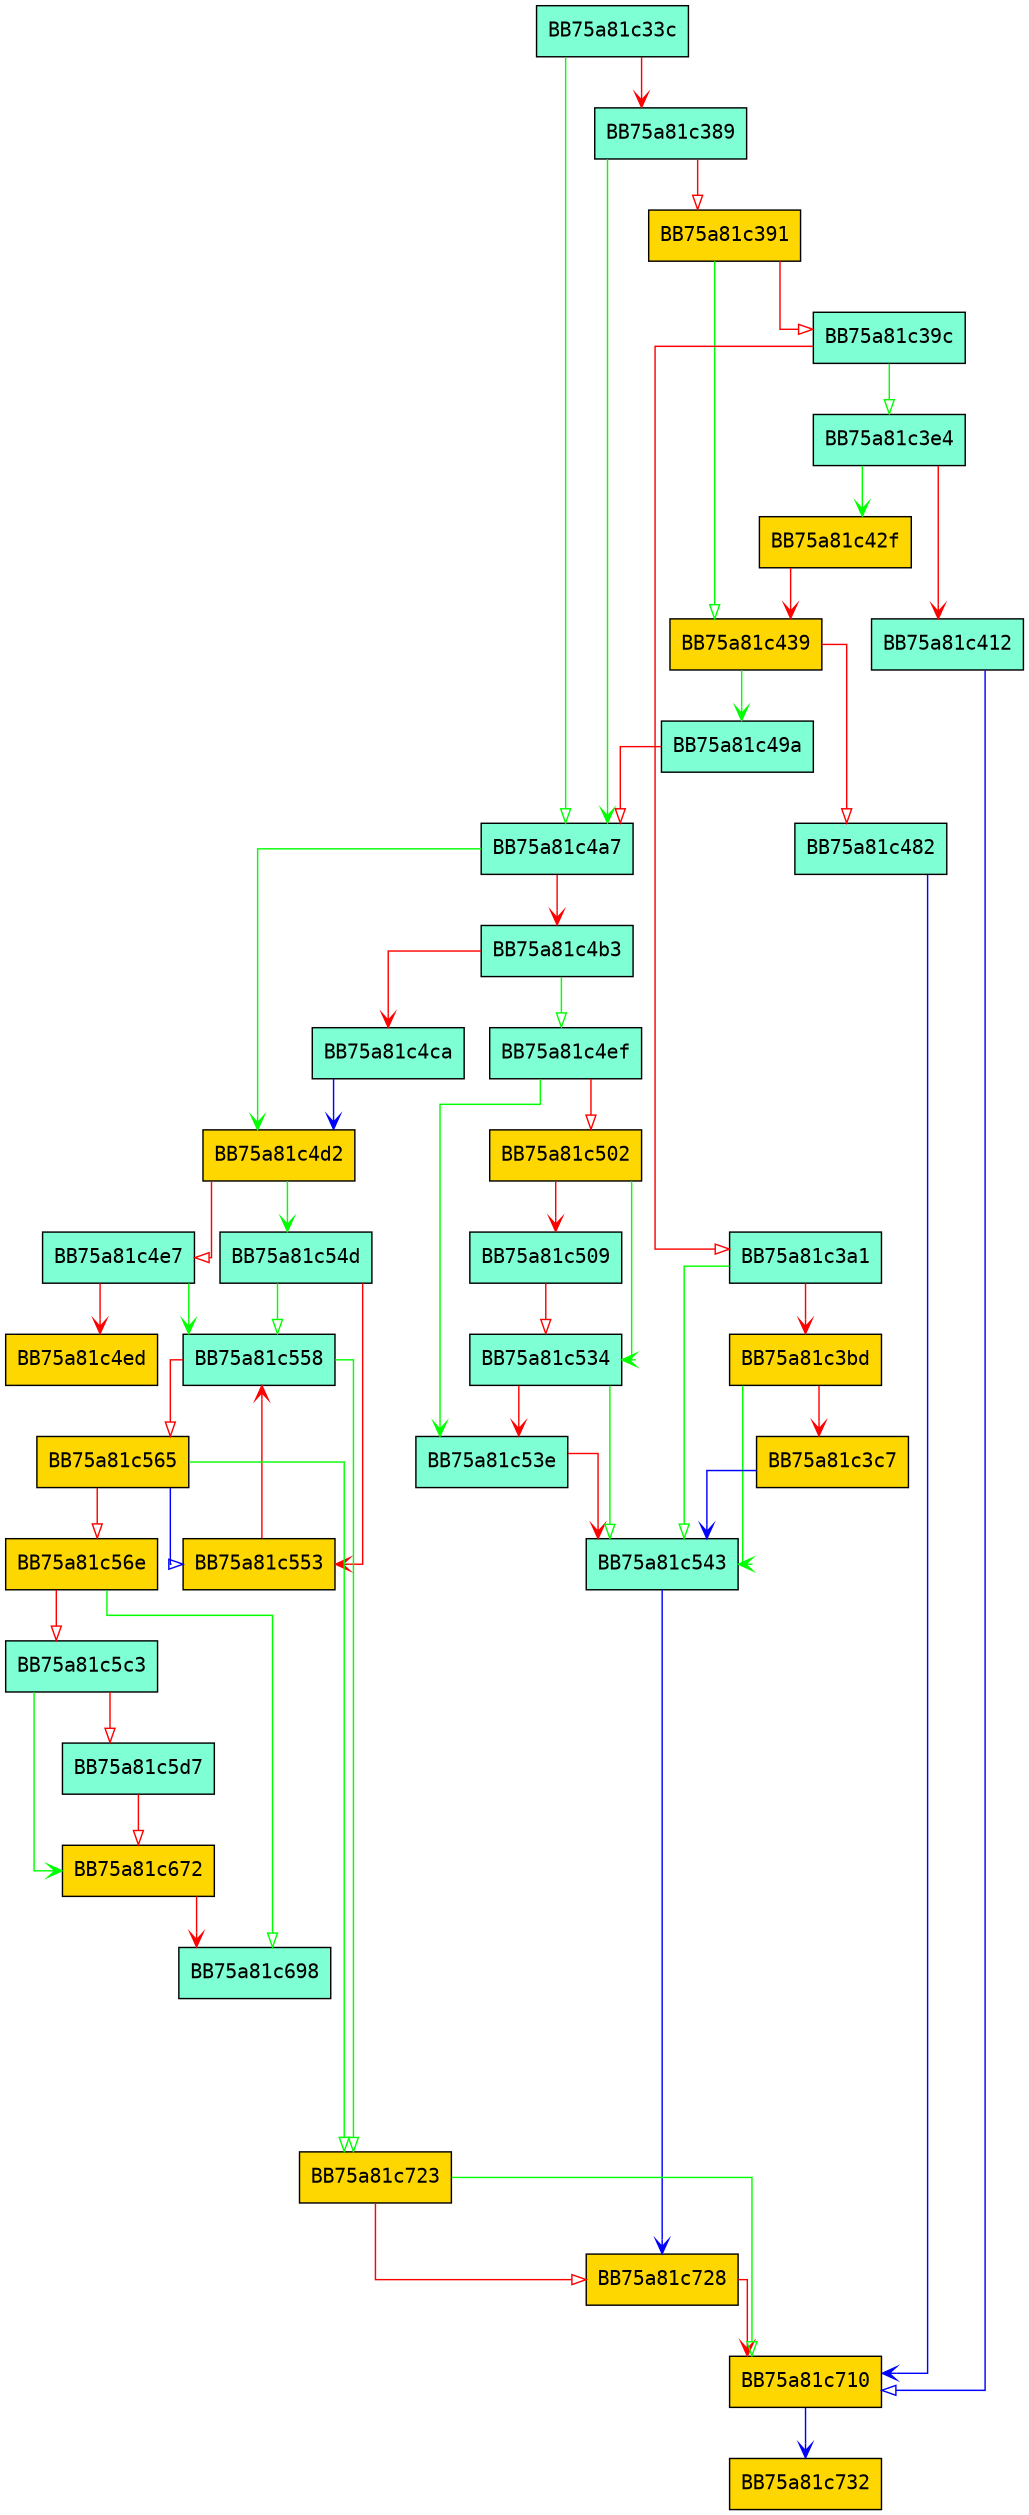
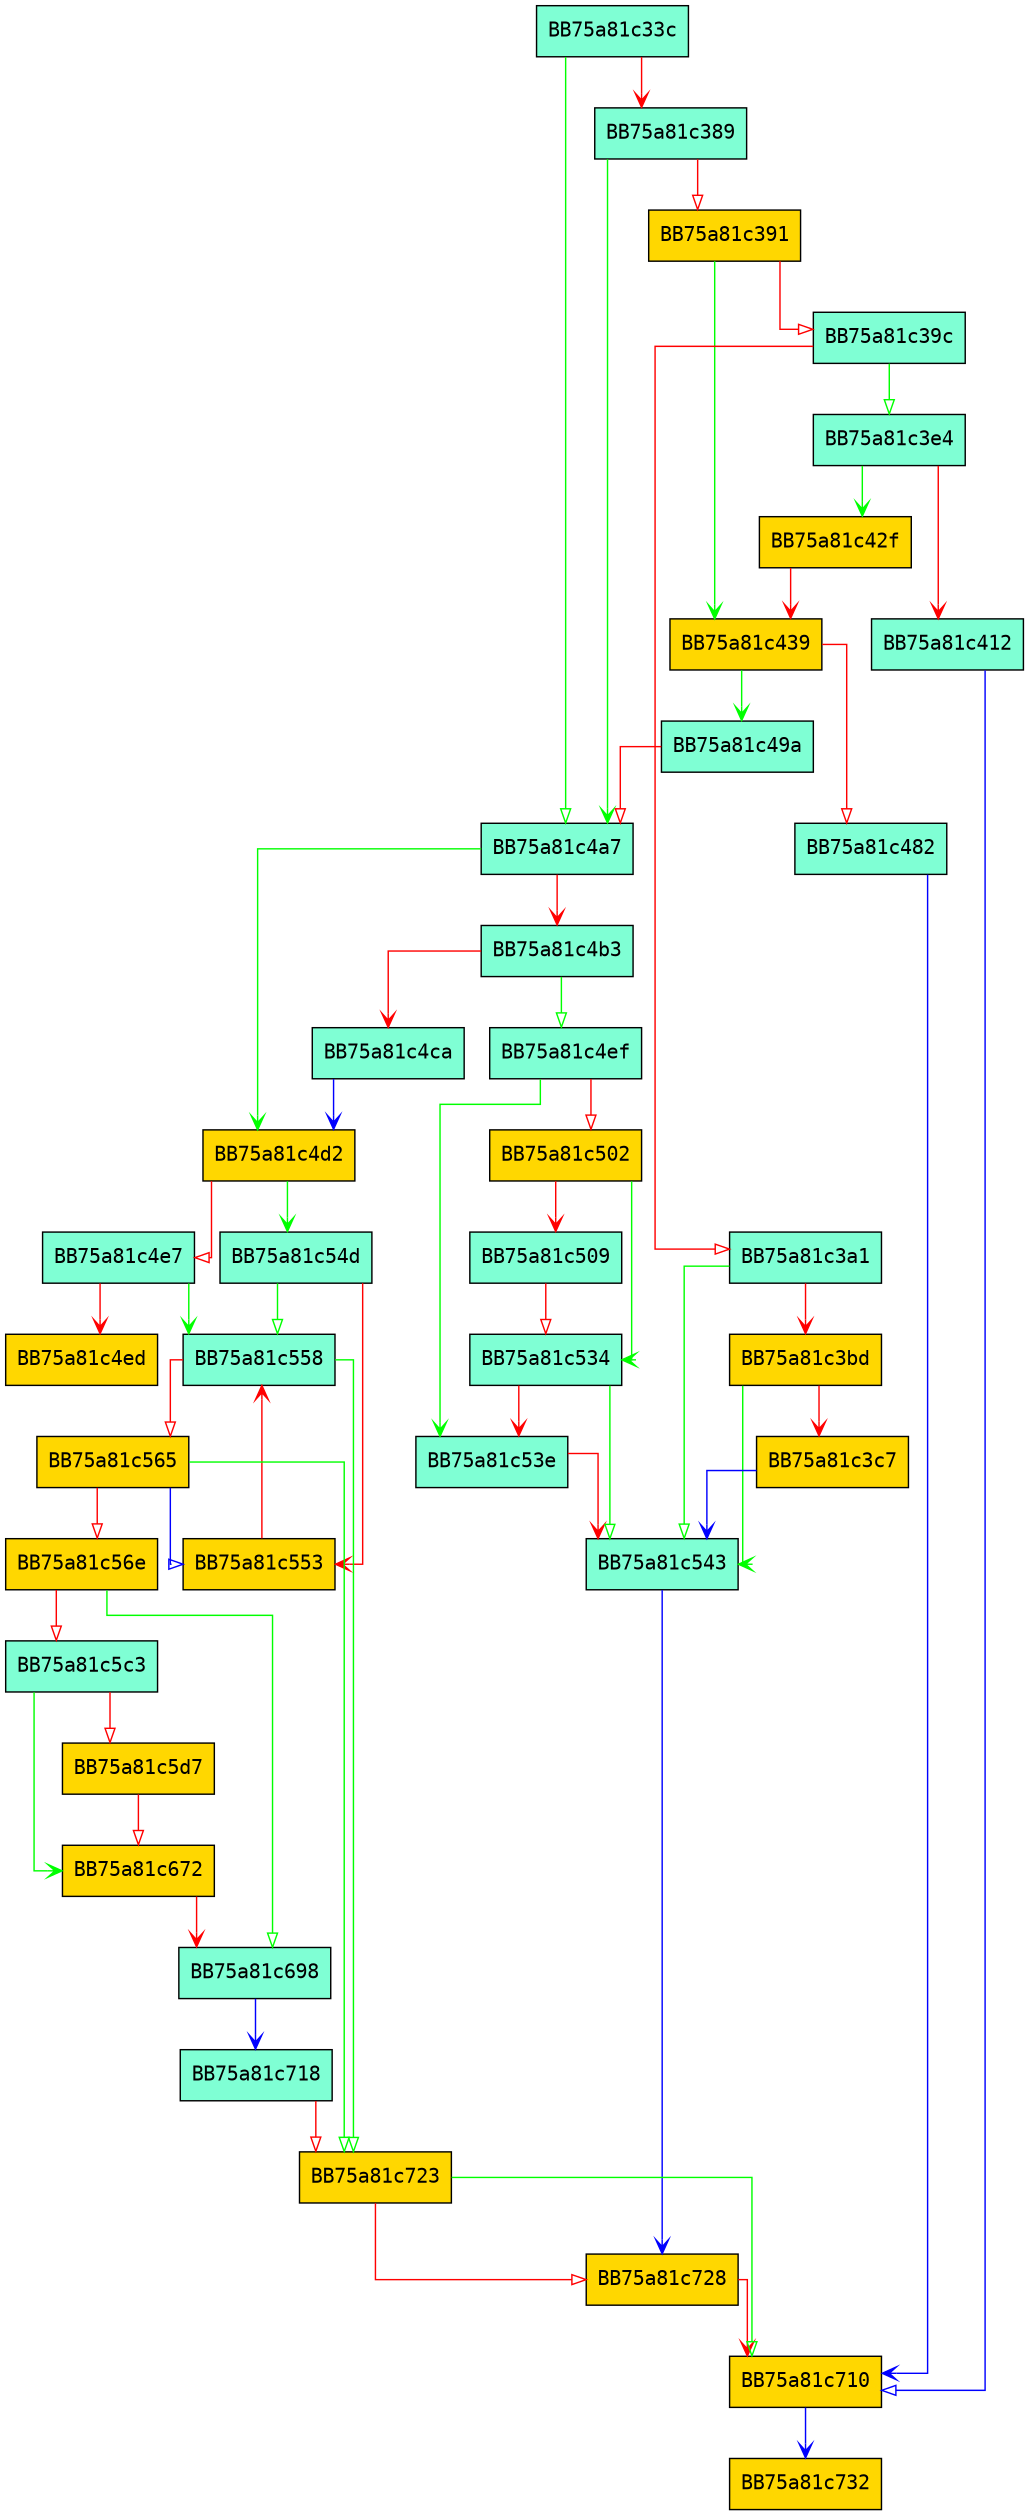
  digraph {
    fontname="DejaVu Sans Mono"
    splines=ortho
    node [fillcolor=aquamarine fontname="DejaVu Sans Mono" shape=box style=filled]
    edge [arrowhead=vee color=red fontname="DejaVu Sans Mono"]
    BB75a81c33c
    BB75a81c4a7
    BB75a81c389
    BB75a81c4d2 [fillcolor=gold]
    BB75a81c4b3
    BB75a81c391 [fillcolor=gold]
    BB75a81c54d
    BB75a81c4e7
    BB75a81c4ef
    BB75a81c4ca
    BB75a81c439 [fillcolor=gold]
    BB75a81c39c
    BB75a81c49a
    BB75a81c482
    BB75a81c3e4
    BB75a81c3a1
    n17 [fillcolor=gold label=BB75a81c710]
    BB75a81c42f [fillcolor=gold]
    BB75a81c412
    BB75a81c543
    BB75a81c3bd [fillcolor=gold]
    BB75a81c728 [fillcolor=gold]
    BB75a81c3c7 [fillcolor=gold]
    BB75a81c732 [fillcolor=gold]
    BB75a81c558
    BB75a81c553 [fillcolor=gold]
    BB75a81c4ed [fillcolor=gold]
    BB75a81c502 [fillcolor=gold]
    BB75a81c53e
    BB75a81c534
    BB75a81c509
    BB75a81c723 [fillcolor=gold]
    BB75a81c565 [fillcolor=gold]
    BB75a81c56e [fillcolor=gold]
    BB75a81c698
    BB75a81c5c3
+   BB75a81c718
    BB75a81c672 [fillcolor=gold]
-   BB75a81c5d7
+   BB75a81c5d7 [fillcolor=gold]
    BB75a81c33c -> BB75a81c4a7 [arrowhead=onormal color=green]
    BB75a81c33c -> BB75a81c389
    BB75a81c4a7 -> BB75a81c4d2 [color=green]
    BB75a81c4a7 -> BB75a81c4b3
    BB75a81c389 -> BB75a81c4a7 [color=green]
    BB75a81c389 -> BB75a81c391 [arrowhead=onormal]
    BB75a81c4d2 -> BB75a81c54d [color=green]
    BB75a81c4d2 -> BB75a81c4e7 [arrowhead=onormal]
    BB75a81c4b3 -> BB75a81c4ef [arrowhead=onormal color=green]
    BB75a81c4b3 -> BB75a81c4ca
-   BB75a81c391 -> BB75a81c439 [arrowhead=onormal color=green]
+   BB75a81c391 -> BB75a81c439 [color=green]
    BB75a81c391 -> BB75a81c39c [arrowhead=onormal]
    BB75a81c54d -> BB75a81c558 [arrowhead=onormal color=green]
    BB75a81c54d -> BB75a81c553
    BB75a81c4e7 -> BB75a81c558 [color=green]
    BB75a81c4e7 -> BB75a81c4ed
    BB75a81c4ef -> BB75a81c502 [arrowhead=onormal]
    BB75a81c4ef -> BB75a81c53e [color=green]
    BB75a81c4ca -> BB75a81c4d2 [color=blue]
    BB75a81c439 -> BB75a81c49a [color=green]
    BB75a81c439 -> BB75a81c482 [arrowhead=onormal]
    BB75a81c39c -> BB75a81c3e4 [arrowhead=onormal color=green]
    BB75a81c39c -> BB75a81c3a1 [arrowhead=onormal]
    BB75a81c49a -> BB75a81c4a7 [arrowhead=onormal]
    BB75a81c482 -> n17 [color=blue]
    BB75a81c3e4 -> BB75a81c42f [color=green]
    BB75a81c3e4 -> BB75a81c412
    BB75a81c3a1 -> BB75a81c543 [arrowhead=onormal color=green]
    BB75a81c3a1 -> BB75a81c3bd
    n17 -> BB75a81c732 [color=blue]
    BB75a81c42f -> BB75a81c439
    BB75a81c412 -> n17 [arrowhead=onormal color=blue]
    BB75a81c543 -> BB75a81c728 [color=blue]
    BB75a81c3bd -> BB75a81c543 [color=green]
    BB75a81c3bd -> BB75a81c3c7
    BB75a81c728 -> n17
    BB75a81c3c7 -> BB75a81c543 [color=blue]
    BB75a81c558 -> BB75a81c723 [arrowhead=onormal color=green]
    BB75a81c558 -> BB75a81c565 [arrowhead=onormal]
    BB75a81c553 -> BB75a81c558
    BB75a81c502 -> BB75a81c534 [color=green]
    BB75a81c502 -> BB75a81c509
    BB75a81c53e -> BB75a81c543
    BB75a81c534 -> BB75a81c543 [arrowhead=onormal color=green]
    BB75a81c534 -> BB75a81c53e
    BB75a81c509 -> BB75a81c534 [arrowhead=onormal]
    BB75a81c723 -> n17 [arrowhead=onormal color=green]
    BB75a81c723 -> BB75a81c728 [arrowhead=onormal]
    BB75a81c565 -> BB75a81c553 [arrowhead=onormal color=blue]
    BB75a81c565 -> BB75a81c723 [arrowhead=onormal color=green]
    BB75a81c565 -> BB75a81c56e [arrowhead=onormal]
    BB75a81c56e -> BB75a81c698 [arrowhead=onormal color=green]
    BB75a81c56e -> BB75a81c5c3 [arrowhead=onormal]
+   BB75a81c698 -> BB75a81c718 [color=blue]
    BB75a81c5c3 -> BB75a81c672 [color=green]
    BB75a81c5c3 -> BB75a81c5d7 [arrowhead=onormal]
+   BB75a81c718 -> BB75a81c723 [arrowhead=onormal]
    BB75a81c672 -> BB75a81c698
    BB75a81c5d7 -> BB75a81c672 [arrowhead=onormal]
  }
